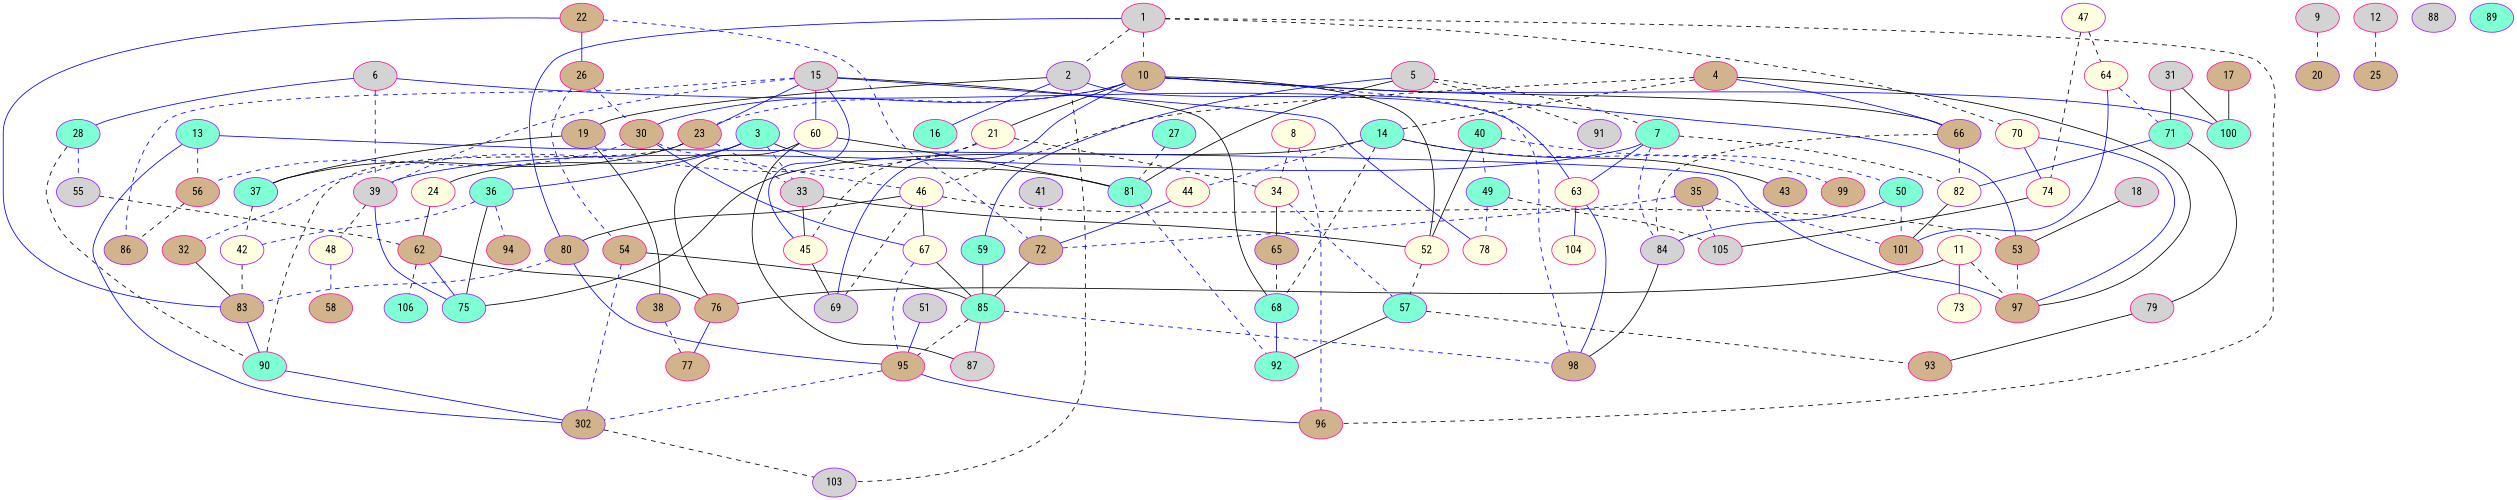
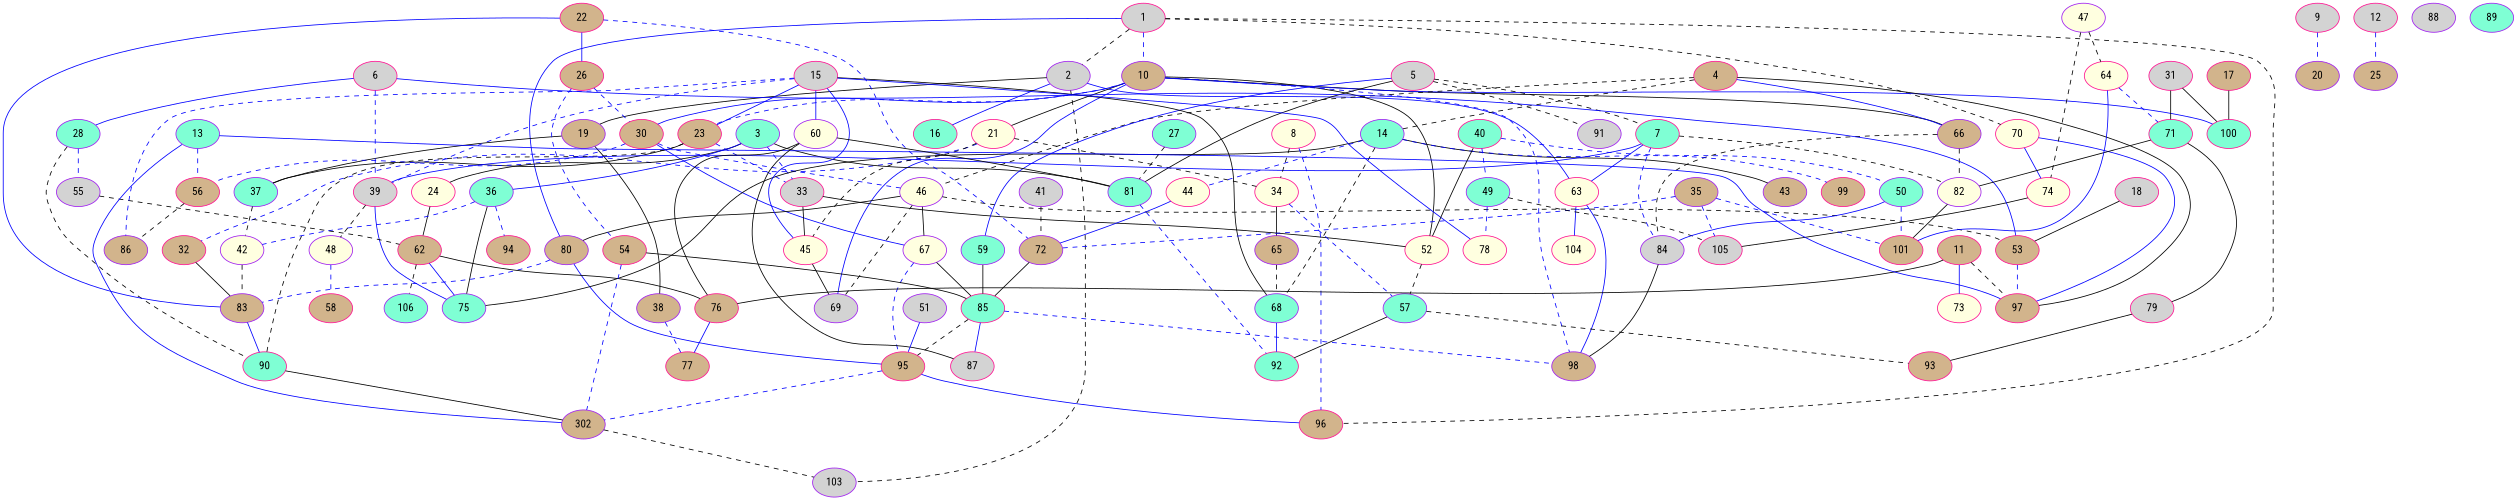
  graph {
    fontname="Roboto Condensed"
    node [color=deeppink fillcolor=tan fontname="Roboto Condensed" style=filled]
    edge [color=black fontname="Roboto Condensed" style=solid]
    1 [fillcolor=lightgrey]
    2 [color=purple fillcolor=lightgrey]
    10 [color=purple]
    70 [fillcolor=lightyellow]
    96
    80 [color=purple]
    16 [fillcolor=aquamarine]
    19 [color=purple]
    63 [fillcolor=lightyellow]
    103 [color=purple fillcolor=lightgrey]
    66 [color=purple]
    21 [fillcolor=lightyellow]
    23
    30
    52 [fillcolor=lightyellow]
    69 [color=purple fillcolor=lightgrey]
    98 [color=purple]
    100 [fillcolor=aquamarine]
    83 [color=purple]
    32
    97
    74 [fillcolor=lightyellow]
    37 [color=purple fillcolor=aquamarine]
    38 [color=purple]
    104 [fillcolor=lightyellow]
    3 [color=purple fillcolor=aquamarine]
    24 [fillcolor=lightyellow]
    33 [fillcolor=lightgrey]
    36 [color=purple fillcolor=aquamarine]
    81 [color=purple fillcolor=aquamarine]
    62
    45 [fillcolor=lightyellow]
    75 [color=purple fillcolor=aquamarine]
    42 [color=purple fillcolor=lightyellow]
    94
    92 [fillcolor=aquamarine]
    14 [color=purple fillcolor=aquamarine]
    4
    46 [color=purple fillcolor=lightyellow]
    43 [color=purple]
    44 [fillcolor=lightyellow]
    68 [color=purple fillcolor=aquamarine]
    99
    53
    67 [color=purple fillcolor=lightyellow]
    82 [color=purple fillcolor=lightyellow]
    84 [color=purple fillcolor=lightgrey]
    5 [fillcolor=lightgrey]
    7 [fillcolor=aquamarine]
    59 [color=purple fillcolor=aquamarine]
    91 [color=purple fillcolor=lightgrey]
    39 [fillcolor=lightgrey]
    85 [fillcolor=aquamarine]
    6 [fillcolor=lightgrey]
    28 [color=purple fillcolor=aquamarine]
    90 [fillcolor=aquamarine]
    55 [color=purple fillcolor=lightgrey]
    48 [color=purple fillcolor=lightyellow]
    101
    8 [fillcolor=lightyellow]
    34 [fillcolor=lightyellow]
    57 [color=purple fillcolor=aquamarine]
    65 [color=purple]
    9 [fillcolor=lightgrey]
    20 [color=purple]
    56
-   11 [fillcolor=lightyellow]
+   11
    73 [fillcolor=lightyellow]
    76
    77
    12 [fillcolor=lightgrey]
    25 [color=purple]
    13 [color=purple fillcolor=aquamarine]
    n74 [color=purple label=302]
    86 [color=purple]
    72 [color=purple]
    15 [fillcolor=lightgrey]
    60 [color=purple fillcolor=lightyellow]
    78 [fillcolor=lightyellow]
    87 [fillcolor=lightgrey]
    17
    18 [fillcolor=lightgrey]
    22
    26
    54
    106 [color=purple fillcolor=aquamarine]
    27 [color=purple fillcolor=aquamarine]
    105 [fillcolor=lightgrey]
    95
    31 [fillcolor=lightgrey]
    71 [fillcolor=aquamarine]
    79 [fillcolor=lightgrey]
    93
    35 [color=purple]
    58
    40 [fillcolor=aquamarine]
    49 [color=purple fillcolor=aquamarine]
    50 [color=purple fillcolor=aquamarine]
    41 [color=purple fillcolor=lightgrey]
    47 [color=purple fillcolor=lightyellow]
    64 [fillcolor=lightyellow]
    51 [color=purple fillcolor=lightgrey]
    88 [color=purple fillcolor=lightgrey]
    89 [color=purple fillcolor=aquamarine]
    1 -- 2 [style=dashed]
    1 -- 10 [color=blue style=dashed]
    1 -- 70 [style=dashed]
    1 -- 96 [style=dashed]
    1 -- 80 [color=blue]
    2 -- 16 [color=blue]
    2 -- 19
    2 -- 63 [color=blue]
    2 -- 103 [style=dashed]
    10 -- 66
    10 -- 21
    10 -- 23 [color=blue style=dashed]
    10 -- 30 [color=blue]
    10 -- 52
    10 -- 69 [color=blue]
    10 -- 98 [color=blue style=dashed]
    10 -- 100 [color=blue]
    70 -- 97 [color=blue]
    70 -- 74 [color=blue]
    80 -- 83 [color=blue style=dashed]
    80 -- 95 [color=blue]
    19 -- 37
    19 -- 38
    63 -- 98 [color=blue]
    63 -- 104 [color=blue]
    66 -- 82 [style=dashed]
    66 -- 84 [style=dashed]
    21 -- 32 [color=blue style=dashed]
    21 -- 45 [style=dashed]
    21 -- 34 [style=dashed]
    23 -- 37
    23 -- 33 [color=blue style=dashed]
    23 -- 90 [style=dashed]
    30 -- 46 [color=blue style=dashed]
    30 -- 67 [color=blue]
    30 -- 56 [color=blue style=dashed]
    52 -- 57 [style=dashed]
    83 -- 90 [color=blue]
    32 -- 83
    74 -- 105
    37 -- 42 [style=dashed]
    38 -- 77 [color=blue style=dashed]
    3 -- 24
    3 -- 33 [color=blue style=dashed]
    3 -- 36 [color=blue]
    3 -- 81
    24 -- 62
    33 -- 52
    33 -- 45
    36 -- 75
    36 -- 42 [color=blue style=dashed]
    36 -- 94 [color=blue style=dashed]
    81 -- 92 [color=blue style=dashed]
    62 -- 75 [color=blue]
    62 -- 76
    62 -- 106 [style=dashed]
    45 -- 69
    42 -- 83 [style=dashed]
    14 -- 75
    14 -- 43
    14 -- 44 [color=blue style=dashed]
    14 -- 68 [style=dashed]
    14 -- 99 [color=blue style=dashed]
    4 -- 66 [color=blue]
    4 -- 97
    4 -- 14 [style=dashed]
    4 -- 46 [style=dashed]
    46 -- 80
    46 -- 69 [style=dashed]
    46 -- 53 [style=dashed]
    46 -- 67
    44 -- 72 [color=blue]
    68 -- 92 [color=blue]
    53 -- 97 [color=blue style=dashed]
    67 -- 85
    67 -- 95 [color=blue style=dashed]
    82 -- 101
    84 -- 98
    5 -- 81
    5 -- 7 [style=dashed]
    5 -- 59 [color=blue]
    5 -- 91 [style=dashed]
    7 -- 63 [color=blue]
    7 -- 82 [style=dashed]
    7 -- 84 [color=blue style=dashed]
    7 -- 39 [color=blue]
    59 -- 85
    39 -- 75 [color=blue]
    39 -- 48 [style=dashed]
    85 -- 98 [color=blue style=dashed]
    85 -- 87 [color=blue]
    85 -- 95 [style=dashed]
    6 -- 53 [color=blue]
    6 -- 39 [color=blue style=dashed]
    6 -- 28 [color=blue]
    28 -- 90 [style=dashed]
    28 -- 55 [color=blue style=dashed]
-   90 -- n74 [color=blue]
+   90 -- n74
    55 -- 62 [style=dashed]
    48 -- 58 [color=blue style=dashed]
    8 -- 96 [color=blue style=dashed]
    8 -- 34 [style=dashed]
    34 -- 57 [color=blue style=dashed]
    34 -- 65
    57 -- 92
    57 -- 93 [style=dashed]
    65 -- 68 [style=dashed]
    9 -- 20 [color=blue style=dashed]
    56 -- 86 [style=dashed]
    11 -- 97 [style=dashed]
    11 -- 73 [color=blue]
    11 -- 76
    76 -- 77 [color=blue]
    12 -- 25 [color=blue style=dashed]
    13 -- 97 [color=blue]
    13 -- 56 [color=blue style=dashed]
    13 -- n74 [color=blue]
    n74 -- 103 [style=dashed]
    72 -- 85
    15 -- 23 [color=blue]
    15 -- 45 [color=blue]
    15 -- 68
    15 -- 39 [color=blue style=dashed]
    15 -- 86 [color=blue style=dashed]
    15 -- 60 [color=blue]
    15 -- 78 [color=blue]
    60 -- 81
    60 -- 76
    60 -- 87
    17 -- 100
    18 -- 53
    22 -- 83 [color=blue]
    22 -- 72 [color=blue style=dashed]
    22 -- 26 [color=blue]
    26 -- 30 [color=blue style=dashed]
    26 -- 54 [color=blue style=dashed]
    54 -- 85
    54 -- n74 [color=blue style=dashed]
    27 -- 81 [style=dashed]
    95 -- 96 [color=blue]
    95 -- n74 [color=blue style=dashed]
    31 -- 100
    31 -- 71
-   71 -- 82 [color=blue]
+   71 -- 82
    71 -- 79
    79 -- 93
    35 -- 101 [color=blue style=dashed]
    35 -- 72 [color=blue style=dashed]
    35 -- 105 [color=blue style=dashed]
    40 -- 52
    40 -- 49 [color=blue style=dashed]
    40 -- 50 [color=blue style=dashed]
    49 -- 78 [color=blue style=dashed]
    49 -- 105 [style=dashed]
    50 -- 84 [color=blue]
    50 -- 101 [color=blue style=dashed]
    41 -- 72 [style=dashed]
    47 -- 74 [style=dashed]
    47 -- 64 [style=dashed]
    64 -- 101 [color=blue]
    64 -- 71 [color=blue style=dashed]
    51 -- 95 [color=blue]
  }
